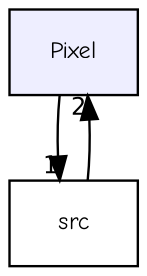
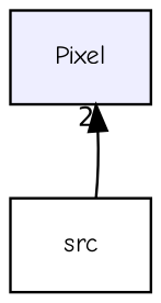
  digraph {
    compound=true
    fontname="Comic Neue"
    node [fontname="Comic Neue" fontsize=10 shape=box]
    edge [labeldistance=1.5 labelfontname=Helvetica labelfontsize=10 fontname="Comic Neue"]
    n1 [fillcolor="#eeeeff" label=Pixel pencolor=black style=filled]
    n2 [label=src]
-   n1 -> n2 [headlabel=1]
    n2 -> n1 [headlabel=2]
  }
